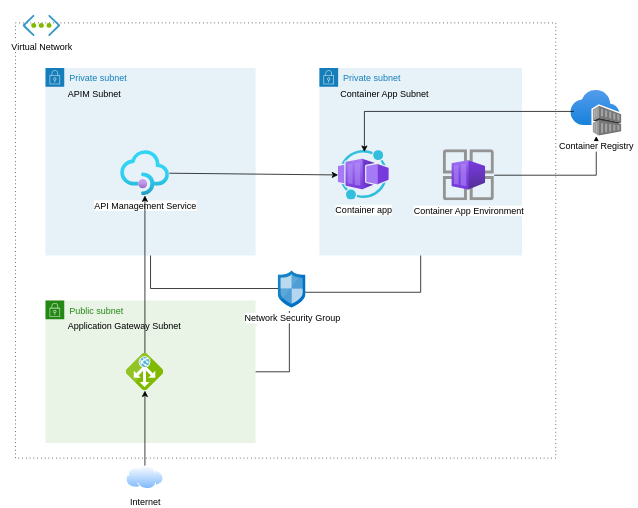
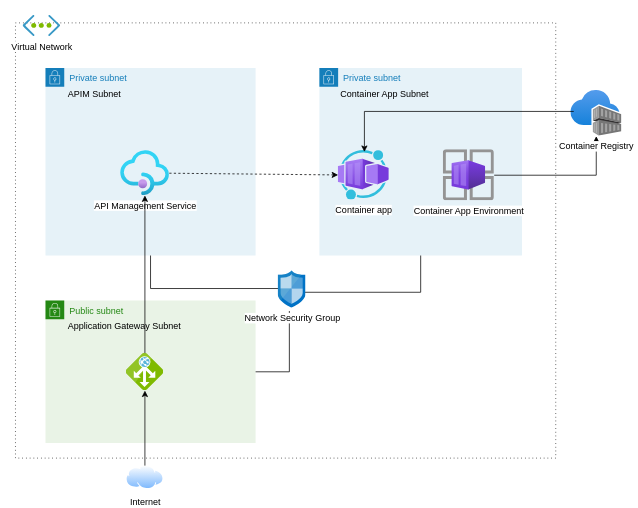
  <mxCell id="0" />
  <mxCell id="1" parent="0" />
  <mxCell id="2" value="" style="rounded=0;whiteSpace=wrap;html=1;fillColor=none;dashed=1;dashPattern=1 4;strokeColor=#000000;" vertex="1" parent="1"><mxGeometry x="20" y="30" width="720" height="580" as="geometry" /></mxCell>
  <mxCell id="3" value="Virtual Network" style="sketch=0;aspect=fixed;html=1;points=[];align=center;image;fontSize=12;image=img/lib/mscae/Virtual_Network.svg;" vertex="1" parent="1"><mxGeometry x="30" y="20" width="50" height="28.0" as="geometry" /></mxCell>
  <mxCell id="4" value="Private subnet" style="points=[[0,0],[0.25,0],[0.5,0],[0.75,0],[1,0],[1,0.25],[1,0.5],[1,0.75],[1,1],[0.75,1],[0.5,1],[0.25,1],[0,1],[0,0.75],[0,0.5],[0,0.25]];outlineConnect=0;gradientColor=none;html=1;whiteSpace=wrap;fontSize=12;fontStyle=0;container=1;pointerEvents=0;collapsible=0;recursiveResize=0;shape=mxgraph.aws4.group;grIcon=mxgraph.aws4.group_security_group;grStroke=0;strokeColor=#147EBA;fillColor=#E6F2F8;verticalAlign=top;align=left;spacingLeft=30;fontColor=#147EBA;dashed=0;" vertex="1" parent="1"><mxGeometry x="425" y="90" width="270" height="250" as="geometry" /></mxCell>
  <mxCell id="5" value="Container app" style="aspect=fixed;html=1;points=[];align=center;image;fontSize=12;image=img/lib/azure2/other/Worker_Container_App.svg;" vertex="1" parent="4"><mxGeometry x="25" y="110" width="68" height="66" as="geometry" /></mxCell>
  <mxCell id="6" value="" style="edgeStyle=orthogonalEdgeStyle;rounded=0;orthogonalLoop=1;jettySize=auto;html=1;" edge="1" parent="4" source="7" target="9"><mxGeometry relative="1" as="geometry" /></mxCell>
  <mxCell id="7" value="Container App Environment" style="aspect=fixed;html=1;points=[];align=center;image;fontSize=12;image=img/lib/azure2/other/Container_App_Environments.svg;" vertex="1" parent="4"><mxGeometry x="165" y="109" width="68" height="68" as="geometry" /></mxCell>
  <mxCell id="8" value="&amp;nbsp;Container App Subnet" style="text;html=1;align=center;verticalAlign=middle;resizable=0;points=[];autosize=1;strokeColor=none;fillColor=none;" vertex="1" parent="4"><mxGeometry x="15" y="20" width="140" height="30" as="geometry" /></mxCell>
  <mxCell id="9" value="Container Registry" style="aspect=fixed;html=1;points=[];align=center;image;fontSize=12;image=img/lib/azure2/containers/Container_Registries.svg;" vertex="1" parent="1"><mxGeometry x="760" y="120" width="68" height="61" as="geometry" /></mxCell>
  <mxCell id="10" value="" style="endArrow=classic;html=1;exitX=0.059;exitY=0.459;exitDx=0;exitDy=0;exitPerimeter=0;entryX=0.515;entryY=0.03;entryDx=0;entryDy=0;entryPerimeter=0;rounded=0;edgeStyle=orthogonalEdgeStyle;" edge="1" parent="1" source="9" target="5"><mxGeometry width="50" height="50" relative="1" as="geometry"><mxPoint x="400" y="380" as="sourcePoint" /><mxPoint x="450" y="330" as="targetPoint" /></mxGeometry></mxCell>
  <mxCell id="11" value="Internet" style="aspect=fixed;perimeter=ellipsePerimeter;html=1;align=center;shadow=0;dashed=0;spacingTop=3;image;image=img/lib/active_directory/internet_cloud.svg;" vertex="1" parent="1"><mxGeometry x="167.5" y="620" width="50" height="31.5" as="geometry" /></mxCell>
  <mxCell id="12" value="" style="endArrow=none;html=1;rounded=0;exitX=0.946;exitY=0.58;exitDx=0;exitDy=0;exitPerimeter=0;edgeStyle=orthogonalEdgeStyle;endFill=0;" edge="1" parent="1" source="23" target="4"><mxGeometry width="50" height="50" relative="1" as="geometry"><mxPoint x="400" y="380" as="sourcePoint" /><mxPoint x="430" y="250" as="targetPoint" /></mxGeometry></mxCell>
  <mxCell id="13" value="Private subnet" style="points=[[0,0],[0.25,0],[0.5,0],[0.75,0],[1,0],[1,0.25],[1,0.5],[1,0.75],[1,1],[0.75,1],[0.5,1],[0.25,1],[0,1],[0,0.75],[0,0.5],[0,0.25]];outlineConnect=0;gradientColor=none;html=1;whiteSpace=wrap;fontSize=12;fontStyle=0;container=1;pointerEvents=0;collapsible=0;recursiveResize=0;shape=mxgraph.aws4.group;grIcon=mxgraph.aws4.group_security_group;grStroke=0;strokeColor=#147EBA;fillColor=#E6F2F8;verticalAlign=top;align=left;spacingLeft=30;fontColor=#147EBA;dashed=0;" vertex="1" parent="1"><mxGeometry x="60" y="90" width="280" height="250" as="geometry" /></mxCell>
  <mxCell id="14" value="API Management Service" style="aspect=fixed;html=1;points=[];align=center;image;fontSize=12;image=img/lib/azure2/app_services/API_Management_Services.svg;" vertex="1" parent="13"><mxGeometry x="100" y="110" width="65" height="60" as="geometry" /></mxCell>
  <mxCell id="15" value="APIM Subnet" style="text;html=1;align=center;verticalAlign=middle;resizable=0;points=[];autosize=1;strokeColor=none;fillColor=none;" vertex="1" parent="13"><mxGeometry x="20" y="20" width="90" height="30" as="geometry" /></mxCell>
  <mxCell id="16" value="" style="endArrow=none;html=1;rounded=0;exitX=0.027;exitY=0.48;exitDx=0;exitDy=0;exitPerimeter=0;edgeStyle=orthogonalEdgeStyle;endFill=0;" edge="1" parent="1" source="23" target="13"><mxGeometry width="50" height="50" relative="1" as="geometry"><mxPoint x="400" y="380" as="sourcePoint" /><mxPoint x="300" y="250" as="targetPoint" /></mxGeometry></mxCell>
  <mxCell id="17" value="Public subnet" style="points=[[0,0],[0.25,0],[0.5,0],[0.75,0],[1,0],[1,0.25],[1,0.5],[1,0.75],[1,1],[0.75,1],[0.5,1],[0.25,1],[0,1],[0,0.75],[0,0.5],[0,0.25]];outlineConnect=0;gradientColor=none;html=1;whiteSpace=wrap;fontSize=12;fontStyle=0;container=1;pointerEvents=0;collapsible=0;recursiveResize=0;shape=mxgraph.aws4.group;grIcon=mxgraph.aws4.group_security_group;grStroke=0;strokeColor=#248814;fillColor=#E9F3E6;verticalAlign=top;align=left;spacingLeft=30;fontColor=#248814;dashed=0;" vertex="1" parent="1"><mxGeometry x="60" y="400" width="280" height="190" as="geometry" /></mxCell>
  <mxCell id="18" value="" style="sketch=0;aspect=fixed;html=1;points=[];align=center;image;fontSize=12;image=img/lib/mscae/Application_Gateway.svg;" vertex="1" parent="17"><mxGeometry x="107.5" y="70" width="50" height="50" as="geometry" /></mxCell>
  <mxCell id="19" value="Application Gateway Subnet" style="text;html=1;align=center;verticalAlign=middle;resizable=0;points=[];autosize=1;strokeColor=none;fillColor=none;" vertex="1" parent="17"><mxGeometry x="20" y="20" width="170" height="30" as="geometry" /></mxCell>
  <mxCell id="20" value="" style="edgeStyle=orthogonalEdgeStyle;rounded=0;orthogonalLoop=1;jettySize=auto;html=1;" edge="1" parent="1" source="11" target="18"><mxGeometry relative="1" as="geometry" /></mxCell>
  <mxCell id="21" value="" style="endArrow=classic;html=1;rounded=0;" edge="1" parent="1" source="18" target="14"><mxGeometry width="50" height="50" relative="1" as="geometry"><mxPoint x="193" y="470" as="sourcePoint" /><mxPoint x="450" y="330" as="targetPoint" /></mxGeometry></mxCell>
  <mxCell id="22" value="" style="endArrow=none;html=1;rounded=0;exitX=0.405;exitY=1.08;exitDx=0;exitDy=0;exitPerimeter=0;strokeColor=default;edgeStyle=orthogonalEdgeStyle;endFill=0;" edge="1" parent="1" source="23" target="17"><mxGeometry width="50" height="50" relative="1" as="geometry"><mxPoint x="400" y="380" as="sourcePoint" /><mxPoint x="450" y="330" as="targetPoint" /><Array as="points"><mxPoint x="385" y="495" /></Array></mxGeometry></mxCell>
  <mxCell id="23" value="Network Security Group" style="sketch=0;aspect=fixed;html=1;points=[];align=center;image;fontSize=12;image=img/lib/mscae/Network_Security_Groups_Classic.svg;" vertex="1" parent="1"><mxGeometry x="370" y="360" width="37" height="50" as="geometry" /></mxCell>
- <mxCell id="24" value="" style="endArrow=classic;html=1;rounded=0;" edge="1" parent="1" source="14" target="5"><mxGeometry width="50" height="50" relative="1" as="geometry"><mxPoint x="400" y="380" as="sourcePoint" /><mxPoint x="450" y="330" as="targetPoint" /></mxGeometry></mxCell>
+ <mxCell id="24" value="" style="endArrow=classic;html=1;rounded=0;dashed=1;" edge="1" parent="1" source="14" target="5"><mxGeometry width="50" height="50" relative="1" as="geometry"><mxPoint x="400" y="380" as="sourcePoint" /><mxPoint x="450" y="330" as="targetPoint" /></mxGeometry></mxCell>
